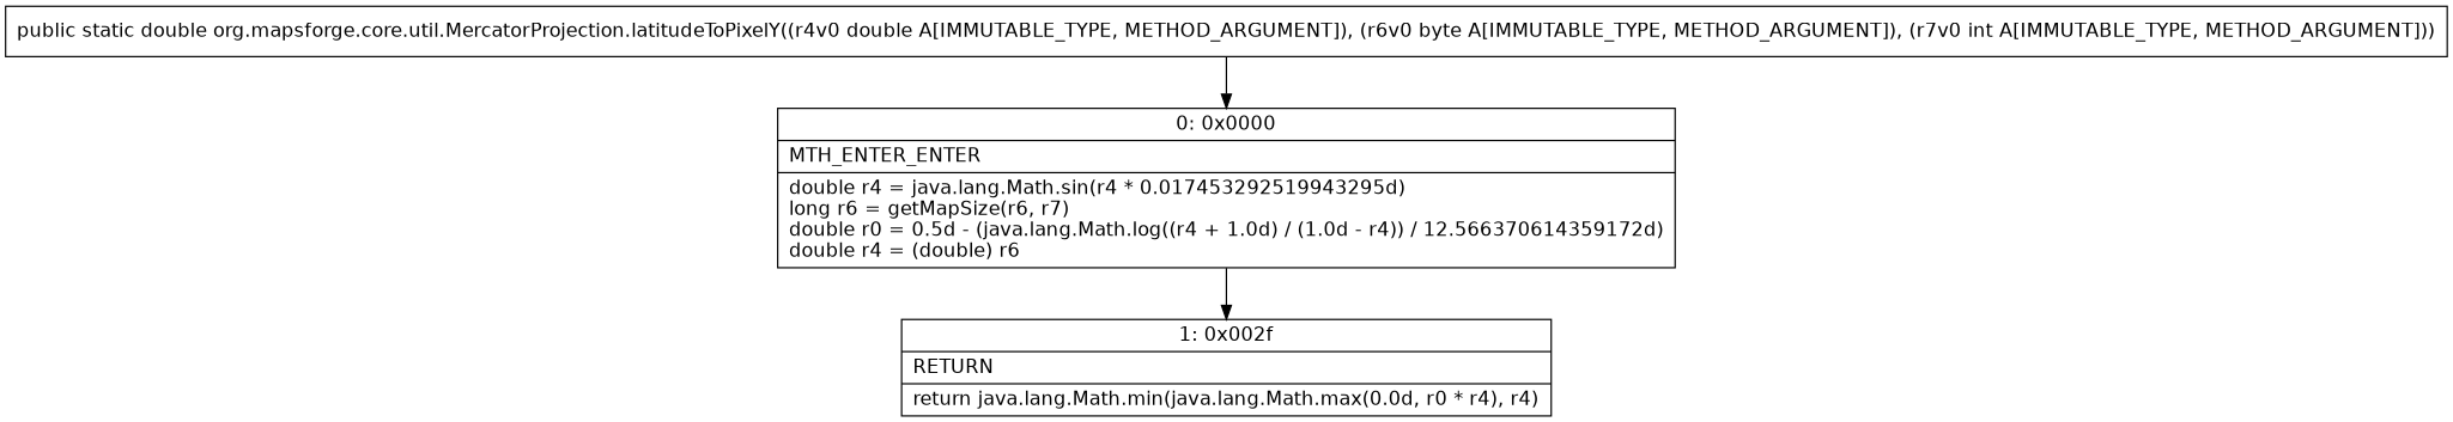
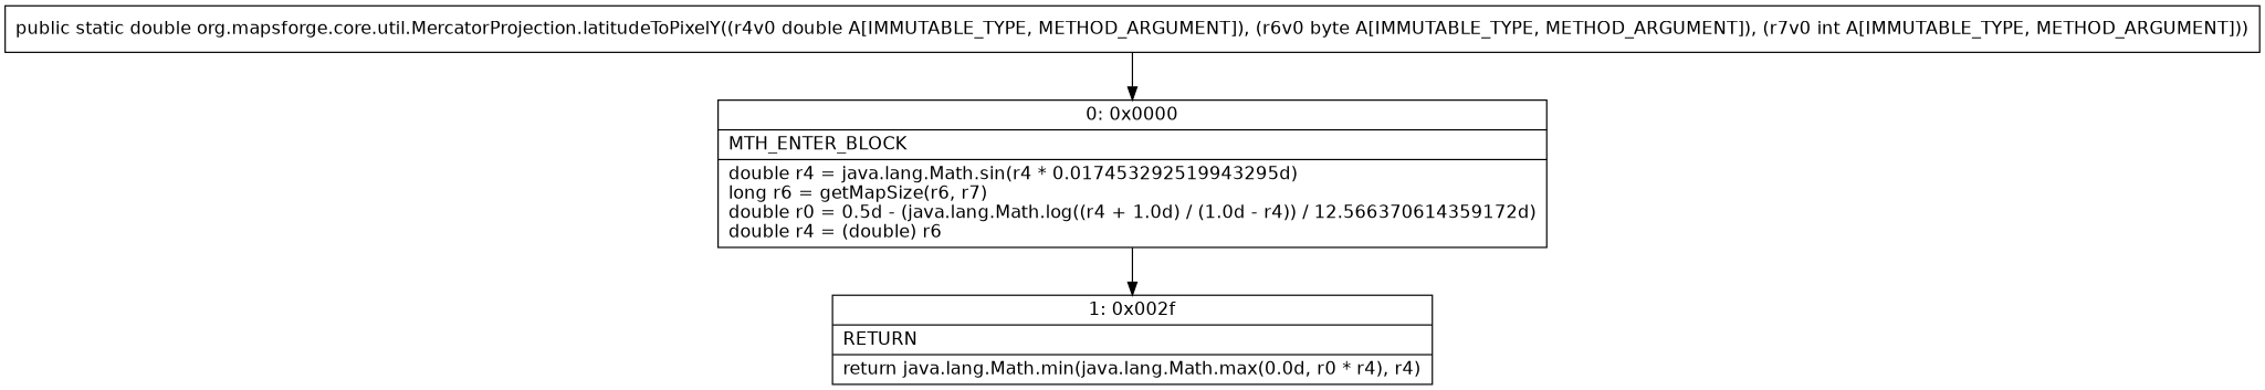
  digraph {
    fontname="DejaVu Sans"
    node [shape=record fontname="DejaVu Sans"]
    edge [fontname="DejaVu Sans"]
-   n1 [label="{0\:\ 0x0000|MTH_ENTER_ENTER\l|double r4 = java.lang.Math.sin(r4 * 0.017453292519943295d)\llong r6 = getMapSize(r6, r7)\ldouble r0 = 0.5d \- (java.lang.Math.log((r4 + 1.0d) \/ (1.0d \- r4)) \/ 12.566370614359172d)\ldouble r4 = (double) r6\l}"]
+   n1 [label="{0\:\ 0x0000|MTH_ENTER_BLOCK\l|double r4 = java.lang.Math.sin(r4 * 0.017453292519943295d)\llong r6 = getMapSize(r6, r7)\ldouble r0 = 0.5d \- (java.lang.Math.log((r4 + 1.0d) \/ (1.0d \- r4)) \/ 12.566370614359172d)\ldouble r4 = (double) r6\l}"]
    n2 [label="{1\:\ 0x002f|RETURN\l|return java.lang.Math.min(java.lang.Math.max(0.0d, r0 * r4), r4)\l}"]
    n3 [label="{public static double org.mapsforge.core.util.MercatorProjection.latitudeToPixelY((r4v0 double A[IMMUTABLE_TYPE, METHOD_ARGUMENT]), (r6v0 byte A[IMMUTABLE_TYPE, METHOD_ARGUMENT]), (r7v0 int A[IMMUTABLE_TYPE, METHOD_ARGUMENT])) }"]
    n1 -> n2
    n3 -> n1
  }
